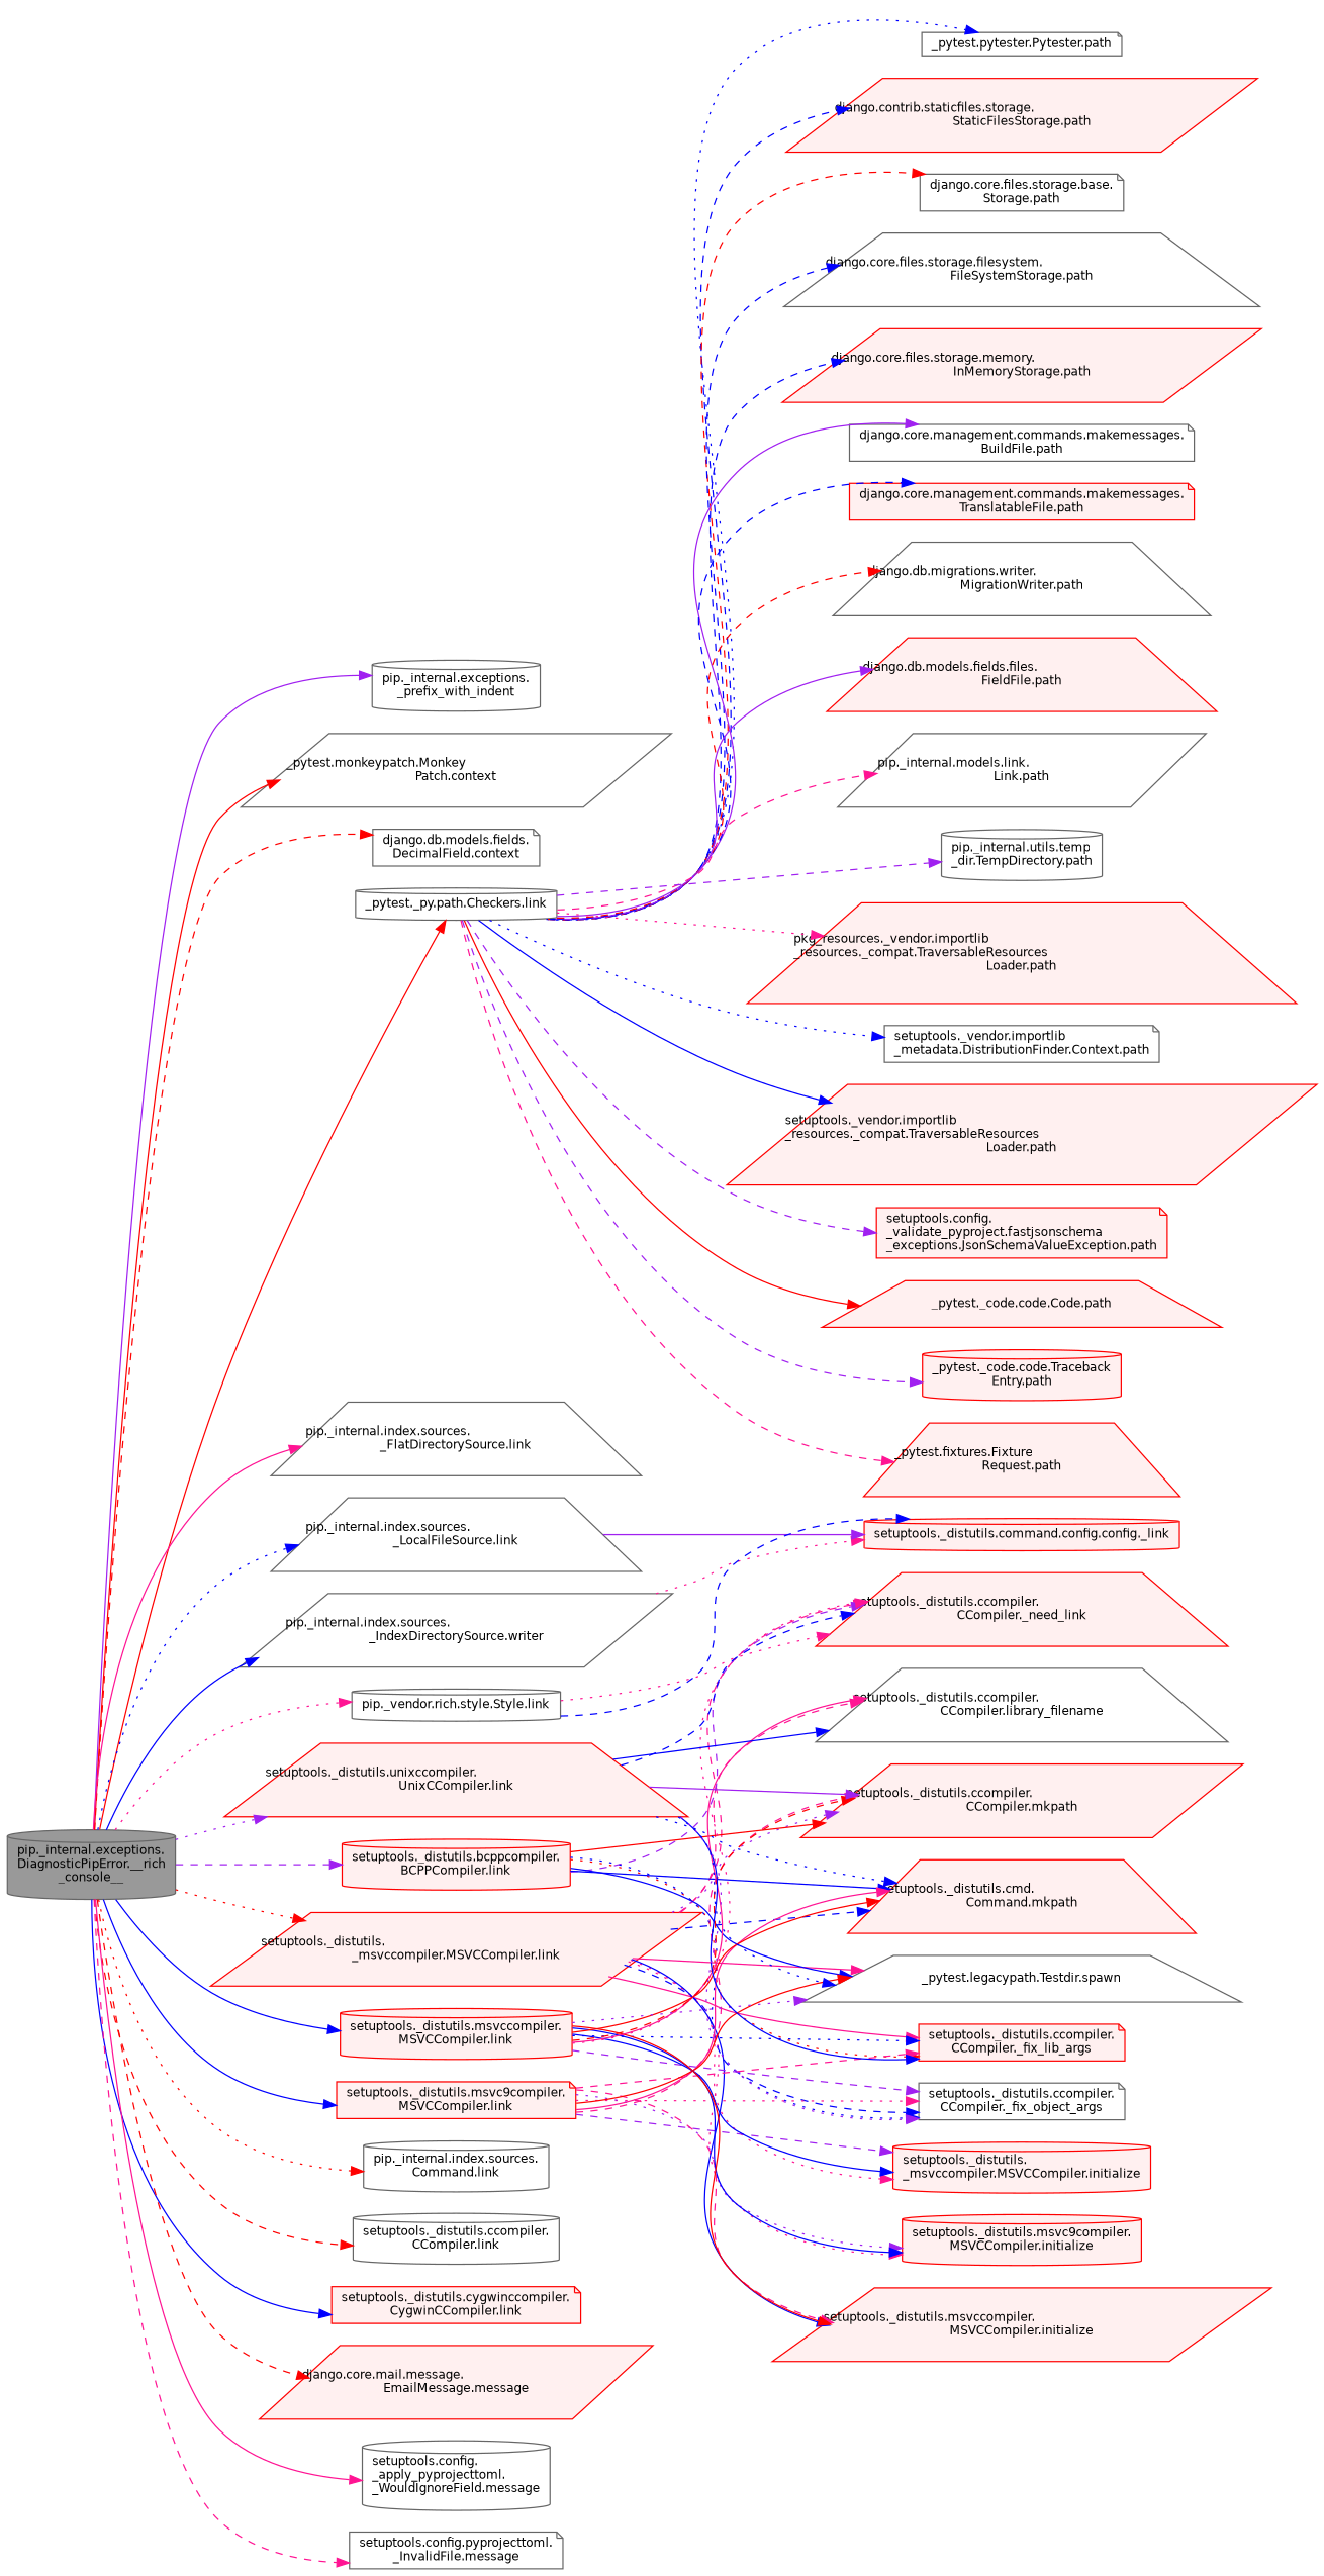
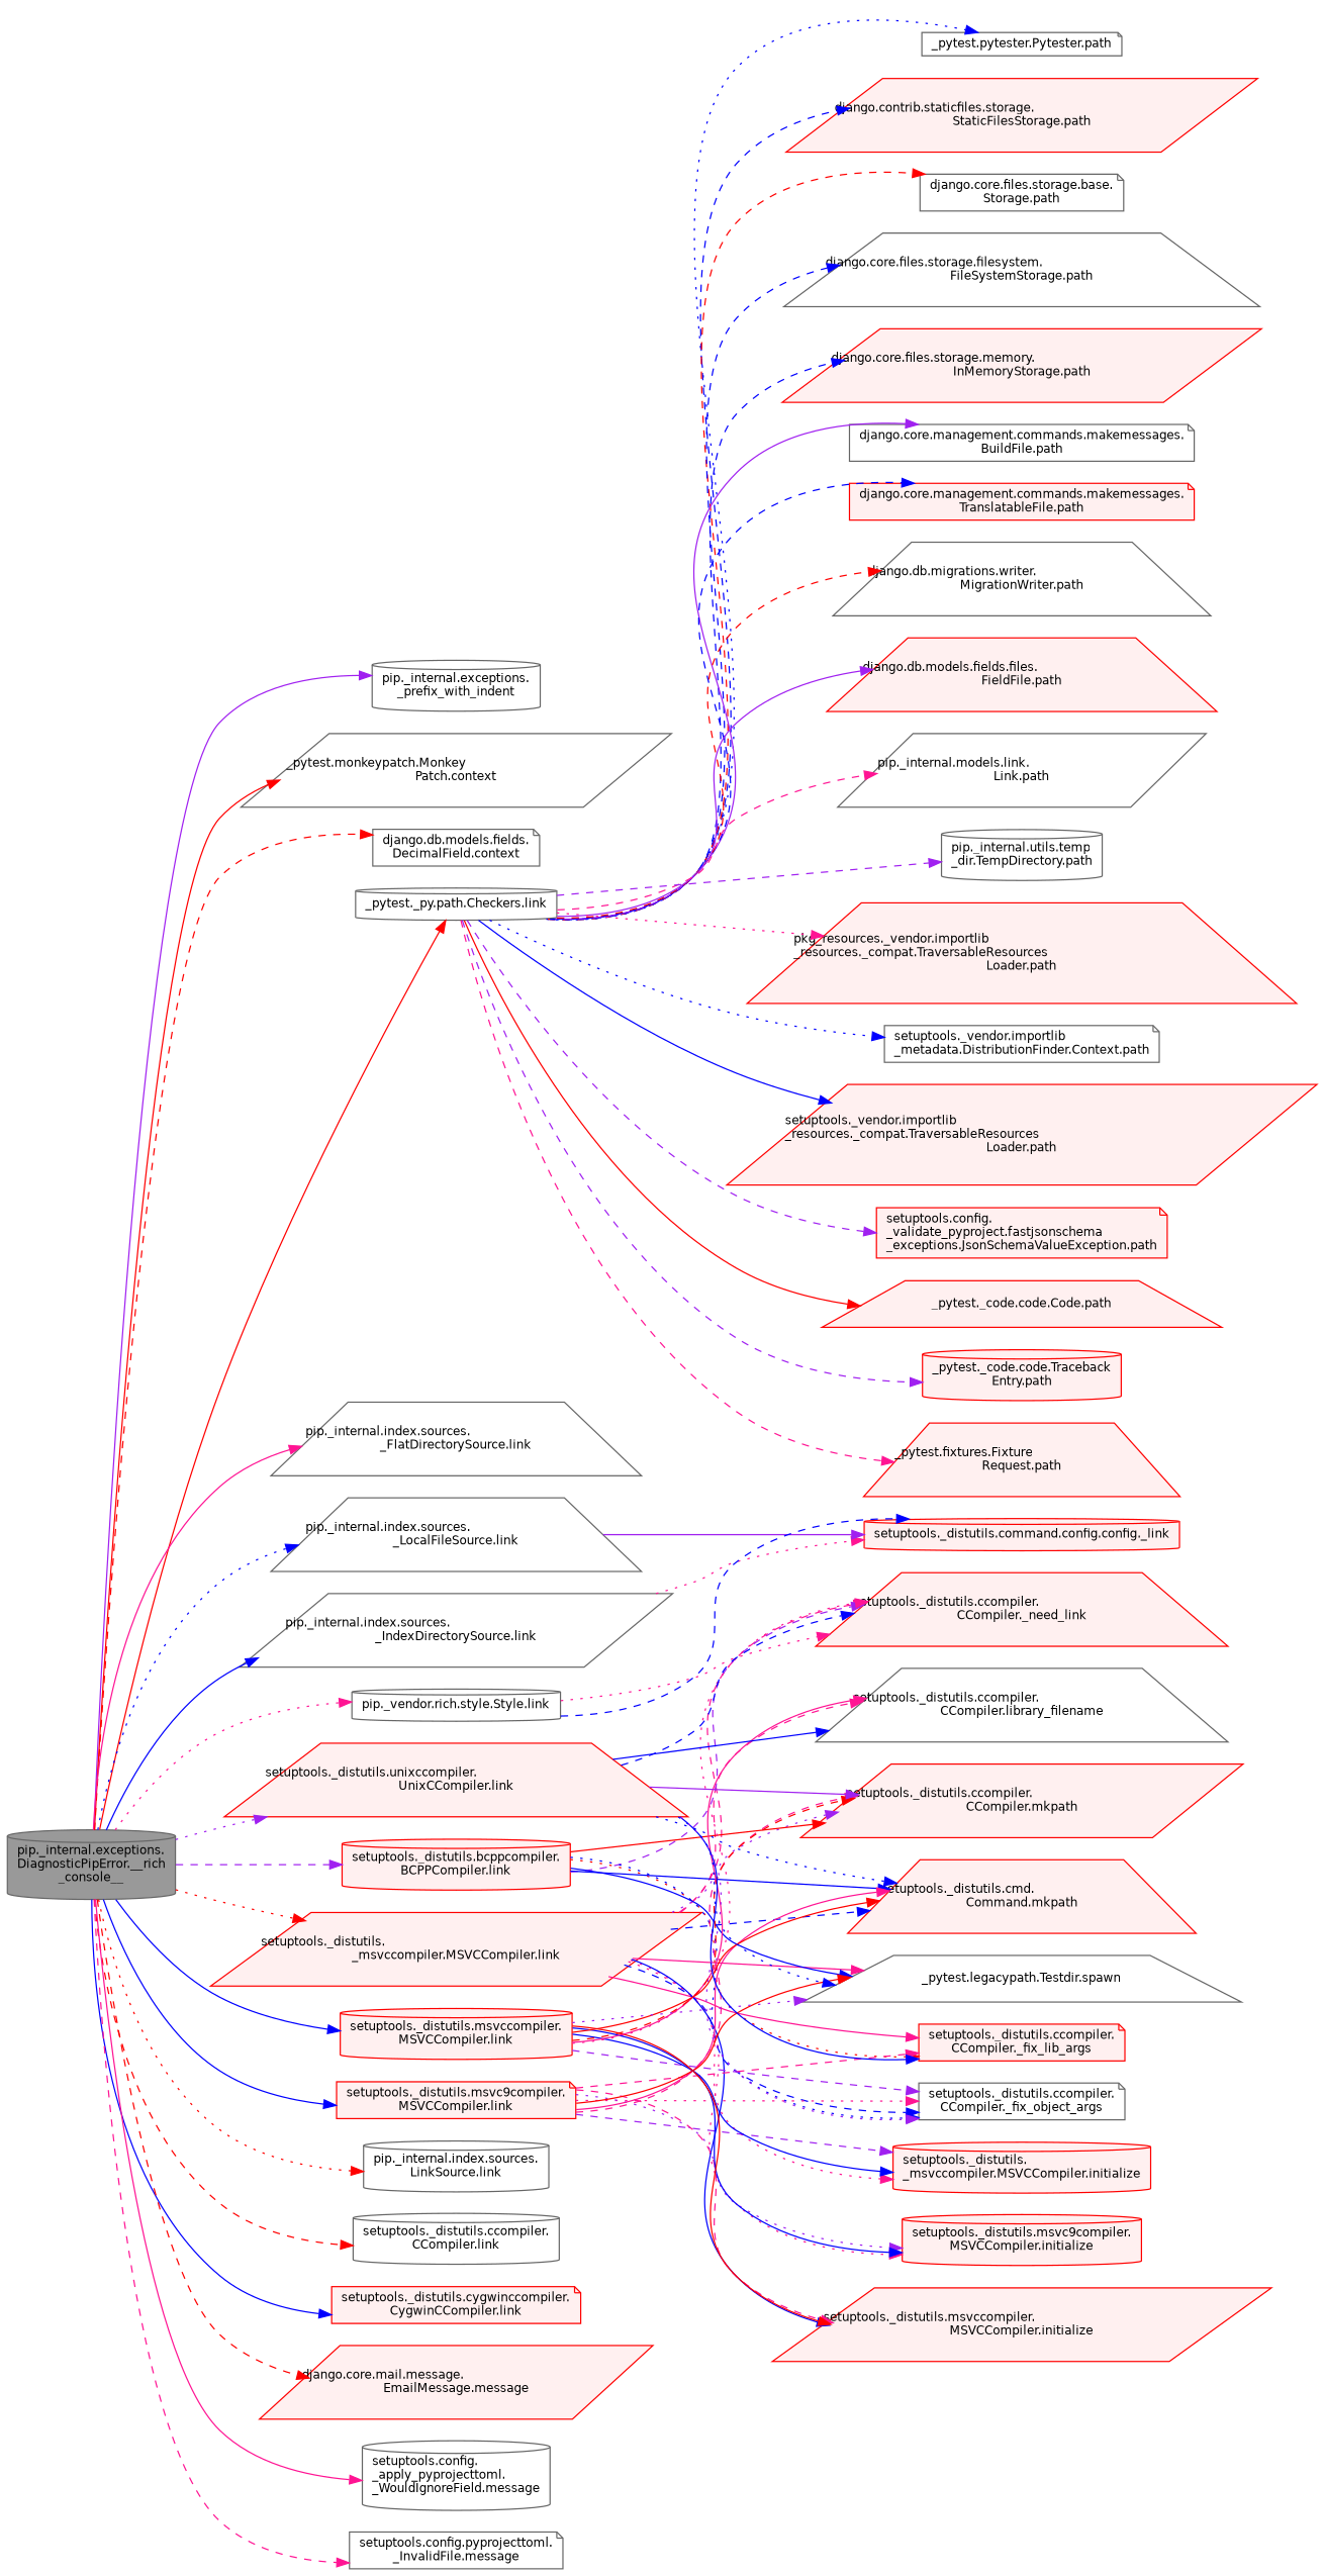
  digraph {
    rankdir=LR
    node [color=red fillcolor="#FFF0F0" fontname=Helvetica fontsize=10 shape=cylinder style=filled]
    edge [color=blue fontname=Helvetica fontsize=10 labelfontname=Helvetica labelfontsize=10 style=solid]
    n1 [color=gray40 fillcolor=grey60 fontcolor=black height=0.2 label="pip._internal.exceptions.\lDiagnosticPipError.__rich\l_console__" width=0.4]
    n2 [color=grey40 fillcolor=white height=0.2 label="pip._internal.exceptions.\l_prefix_with_indent" width=0.4]
    n3 [color=grey40 fillcolor=white height=0.2 label="_pytest.monkeypatch.Monkey\lPatch.context" shape=parallelogram width=0.4]
    n4 [color=grey40 fillcolor=white height=0.2 label="django.db.models.fields.\lDecimalField.context" shape=note width=0.4]
    n5 [color=grey40 fillcolor=white height=0.2 label="_pytest._py.path.Checkers.link" width=0.4]
    n6 [color=grey40 fillcolor=white height=0.2 label="pip._internal.index.sources.\l_FlatDirectorySource.link" shape=trapezium width=0.4]
-   n7 [color=grey40 fillcolor=white height=0.2 label="pip._internal.index.sources.\l_IndexDirectorySource.writer" shape=parallelogram width=0.4]
+   n7 [color=grey40 fillcolor=white height=0.2 label="pip._internal.index.sources.\l_IndexDirectorySource.link" shape=parallelogram width=0.4]
    n8 [color=grey40 fillcolor=white height=0.2 label="pip._internal.index.sources.\l_LocalFileSource.link" shape=trapezium width=0.4]
-   n9 [color=grey40 fillcolor=white height=0.2 label="pip._internal.index.sources.\lCommand.link" width=0.4]
+   n9 [color=grey40 fillcolor=white height=0.2 label="pip._internal.index.sources.\lLinkSource.link" width=0.4]
    n10 [color=grey40 fillcolor=white height=0.2 label="pip._vendor.rich.style.Style.link" width=0.4]
    n11 [height=0.2 label="setuptools._distutils.\l_msvccompiler.MSVCCompiler.link" shape=parallelogram width=0.4]
    n12 [height=0.2 label="setuptools._distutils.bcppcompiler.\lBCPPCompiler.link" width=0.4]
    n13 [color=grey40 fillcolor=white height=0.2 label="setuptools._distutils.ccompiler.\lCCompiler.link" width=0.4]
    n14 [height=0.2 label="setuptools._distutils.cygwinccompiler.\lCygwinCCompiler.link" shape=note width=0.4]
    n15 [height=0.2 label="setuptools._distutils.msvc9compiler.\lMSVCCompiler.link" shape=note width=0.4]
    n16 [height=0.2 label="setuptools._distutils.msvccompiler.\lMSVCCompiler.link" width=0.4]
    n17 [height=0.2 label="setuptools._distutils.unixccompiler.\lUnixCCompiler.link" shape=trapezium width=0.4]
    n18 [height=0.2 label="django.core.mail.message.\lEmailMessage.message" shape=parallelogram width=0.4]
    n19 [color=grey40 fillcolor=white height=0.2 label="setuptools.config.\l_apply_pyprojecttoml.\l_WouldIgnoreField.message" width=0.4]
    n20 [color=grey40 fillcolor=white height=0.2 label="setuptools.config.pyprojecttoml.\l_InvalidFile.message" shape=note width=0.4]
    n21 [height=0.2 label="_pytest._code.code.Code.path" shape=trapezium width=0.4]
    n22 [height=0.2 label="_pytest._code.code.Traceback\lEntry.path" width=0.4]
    n23 [height=0.2 label="_pytest.fixtures.Fixture\lRequest.path" shape=trapezium width=0.4]
    n24 [color=grey40 fillcolor=white height=0.2 label="_pytest.pytester.Pytester.path" shape=note width=0.4]
    n25 [height=0.2 label="django.contrib.staticfiles.storage.\lStaticFilesStorage.path" shape=parallelogram width=0.4]
    n26 [color=grey40 fillcolor=white height=0.2 label="django.core.files.storage.base.\lStorage.path" shape=note width=0.4]
    n27 [color=grey40 fillcolor=white height=0.2 label="django.core.files.storage.filesystem.\lFileSystemStorage.path" shape=trapezium width=0.4]
    n28 [height=0.2 label="django.core.files.storage.memory.\lInMemoryStorage.path" shape=parallelogram width=0.4]
    n29 [color=grey40 fillcolor=white height=0.2 label="django.core.management.commands.makemessages.\lBuildFile.path" shape=note width=0.4]
    n30 [height=0.2 label="django.core.management.commands.makemessages.\lTranslatableFile.path" shape=note width=0.4]
    n31 [color=grey40 fillcolor=white height=0.2 label="django.db.migrations.writer.\lMigrationWriter.path" shape=trapezium width=0.4]
    n32 [height=0.2 label="django.db.models.fields.files.\lFieldFile.path" shape=trapezium width=0.4]
    n33 [color=grey40 fillcolor=white height=0.2 label="pip._internal.models.link.\lLink.path" shape=parallelogram width=0.4]
    n34 [color=grey40 fillcolor=white height=0.2 label="pip._internal.utils.temp\l_dir.TempDirectory.path" width=0.4]
    n35 [height=0.2 label="pkg_resources._vendor.importlib\l_resources._compat.TraversableResources\lLoader.path" shape=trapezium width=0.4]
    n36 [color=grey40 fillcolor=white height=0.2 label="setuptools._vendor.importlib\l_metadata.DistributionFinder.Context.path" shape=note width=0.4]
    n37 [height=0.2 label="setuptools._vendor.importlib\l_resources._compat.TraversableResources\lLoader.path" shape=parallelogram width=0.4]
    n38 [height=0.2 label="setuptools.config.\l_validate_pyproject.fastjsonschema\l_exceptions.JsonSchemaValueException.path" shape=note width=0.4]
    n39 [height=0.2 label="setuptools._distutils.command.config.config._link" width=0.4]
    n40 [height=0.2 label="setuptools._distutils.ccompiler.\lCCompiler._need_link" shape=trapezium width=0.4]
    n41 [height=0.2 label="setuptools._distutils.ccompiler.\lCCompiler._fix_lib_args" shape=note width=0.4]
    n42 [color=grey40 fillcolor=white height=0.2 label="setuptools._distutils.ccompiler.\lCCompiler._fix_object_args" shape=note width=0.4]
    n43 [height=0.2 label="setuptools._distutils.\l_msvccompiler.MSVCCompiler.initialize" width=0.4]
    n44 [height=0.2 label="setuptools._distutils.msvc9compiler.\lMSVCCompiler.initialize" width=0.4]
    n45 [height=0.2 label="setuptools._distutils.msvccompiler.\lMSVCCompiler.initialize" shape=parallelogram width=0.4]
    n46 [color=grey40 fillcolor=white height=0.2 label="setuptools._distutils.ccompiler.\lCCompiler.library_filename" shape=trapezium width=0.4]
    n47 [height=0.2 label="setuptools._distutils.ccompiler.\lCCompiler.mkpath" shape=parallelogram width=0.4]
    n48 [height=0.2 label="setuptools._distutils.cmd.\lCommand.mkpath" shape=trapezium width=0.4]
    n49 [color=grey40 fillcolor=white height=0.2 label="_pytest.legacypath.Testdir.spawn" shape=trapezium width=0.4]
    n1 -> n2 [color=purple]
    n1 -> n3 [color=red]
    n1 -> n4 [color=red style=dashed]
    n1 -> n5 [color=red]
    n1 -> n6 [color=deeppink]
    n1 -> n7
    n1 -> n8 [style=dotted]
    n1 -> n9 [color=red style=dotted]
    n1 -> n10 [color=deeppink style=dotted]
    n1 -> n11 [color=red style=dotted]
    n1 -> n12 [color=purple style=dashed]
    n1 -> n13 [color=red style=dashed]
    n1 -> n14
    n1 -> n15
    n1 -> n16
    n1 -> n17 [color=purple style=dotted]
    n1 -> n18 [color=red style=dashed]
    n1 -> n19 [color=deeppink]
    n1 -> n20 [color=deeppink style=dashed]
    n5 -> n21 [color=red]
    n5 -> n22 [color=purple style=dashed]
    n5 -> n23 [color=deeppink style=dashed]
    n5 -> n24 [style=dotted]
    n5 -> n25 [style=dashed]
    n5 -> n26 [color=red style=dashed]
    n5 -> n27 [style=dashed]
    n5 -> n28 [style=dashed]
    n5 -> n29 [color=purple]
    n5 -> n30 [style=dashed]
    n5 -> n31 [color=red style=dashed]
    n5 -> n32 [color=purple]
    n5 -> n33 [color=deeppink style=dashed]
    n5 -> n34 [color=purple style=dashed]
    n5 -> n35 [color=deeppink style=dotted]
    n5 -> n36 [style=dotted]
    n5 -> n37
    n5 -> n38 [color=purple style=dashed]
    n7 -> n39 [color=deeppink style=dotted]
    n8 -> n39 [color=purple]
    n10 -> n39 [style=dashed]
    n10 -> n40 [color=deeppink style=dotted]
    n11 -> n40 [color=deeppink style=dashed]
    n11 -> n41 [color=deeppink]
    n11 -> n42 [style=dashed]
    n11 -> n43 [color=deeppink style=dotted]
    n11 -> n44 [color=deeppink style=dotted]
    n11 -> n45
    n11 -> n46 [color=deeppink style=dashed]
    n11 -> n47 [color=purple style=dotted]
    n11 -> n48 [style=dashed]
    n11 -> n49 [color=deeppink]
    n12 -> n40 [color=purple style=dashed]
    n12 -> n41 [color=red style=dotted]
    n12 -> n42 [style=dotted]
    n12 -> n47 [color=red]
    n12 -> n48
    n12 -> n49
    n15 -> n41 [color=deeppink style=dashed]
    n15 -> n42 [color=deeppink style=dotted]
    n15 -> n43 [color=purple style=dashed]
    n15 -> n44 [color=purple style=dotted]
    n15 -> n45 [color=deeppink style=dashed]
    n15 -> n47 [color=deeppink style=dashed]
    n15 -> n48 [color=deeppink]
    n15 -> n49 [color=red]
    n16 -> n40 [color=deeppink style=dotted]
-   n16 -> n41 [style=dotted]
    n16 -> n42 [color=purple style=dashed]
    n16 -> n43
    n16 -> n44
    n16 -> n45 [color=red]
    n16 -> n46 [color=deeppink]
    n16 -> n47 [color=red style=dashed]
    n16 -> n48 [color=red]
    n16 -> n49 [color=purple style=dotted]
    n17 -> n40 [style=dashed]
    n17 -> n41
    n17 -> n42 [color=purple style=dotted]
    n17 -> n46
    n17 -> n47 [color=purple]
    n17 -> n48 [style=dotted]
    n17 -> n49 [style=dotted]
  }
